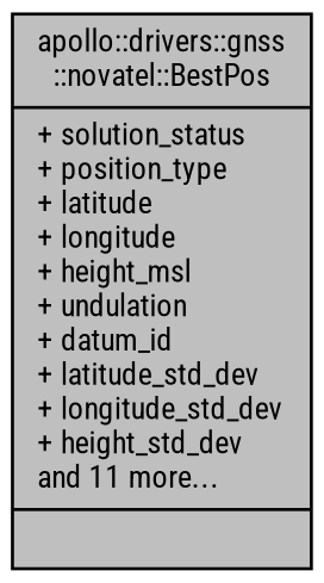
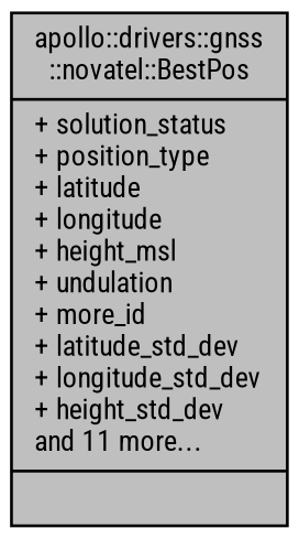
  digraph {
    fontname="Roboto Condensed"
-   n1 [color=black fillcolor=grey75 fontcolor=black fontname="Roboto Condensed" fontsize=10 height=0.2 label="{apollo::drivers::gnss\l::novatel::BestPos\n|+ solution_status\l+ position_type\l+ latitude\l+ longitude\l+ height_msl\l+ undulation\l+ datum_id\l+ latitude_std_dev\l+ longitude_std_dev\l+ height_std_dev\land 11 more...\l|}" shape=record style=filled width=0.4]
+   n1 [color=black fillcolor=grey75 fontcolor=black fontname="Roboto Condensed" fontsize=10 height=0.2 label="{apollo::drivers::gnss\l::novatel::BestPos\n|+ solution_status\l+ position_type\l+ latitude\l+ longitude\l+ height_msl\l+ undulation\l+ more_id\l+ latitude_std_dev\l+ longitude_std_dev\l+ height_std_dev\land 11 more...\l|}" shape=record style=filled width=0.4]
  }
